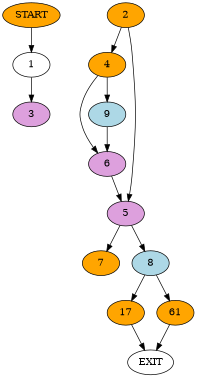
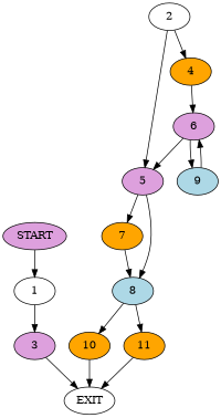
  digraph {
    node [fillcolor=plum style=filled]
-   n1 [fillcolor=orange label=START]
+   n1 [label=START]
    1 [fillcolor=white]
    3
    n4 [fillcolor=white label=EXIT]
-   2 [fillcolor=orange]
+   2 [fillcolor=white]
    4 [fillcolor=orange]
    5
    6
    7 [fillcolor=orange]
    8 [fillcolor=lightblue]
    9 [fillcolor=lightblue]
-   10 [fillcolor=orange label=17]
-   11 [fillcolor=orange label=61]
+   10 [fillcolor=orange]
+   11 [fillcolor=orange]
    n1 -> 1
    1 -> 3
+   3 -> n4
    2 -> 4
    2 -> 5
    4 -> 6
    5 -> 7
    5 -> 8
    6 -> 5
-   4 -> 9
+   6 -> 9
+   7 -> 8
    8 -> 10
    8 -> 11
    9 -> 6
    10 -> n4
    11 -> n4
  }
